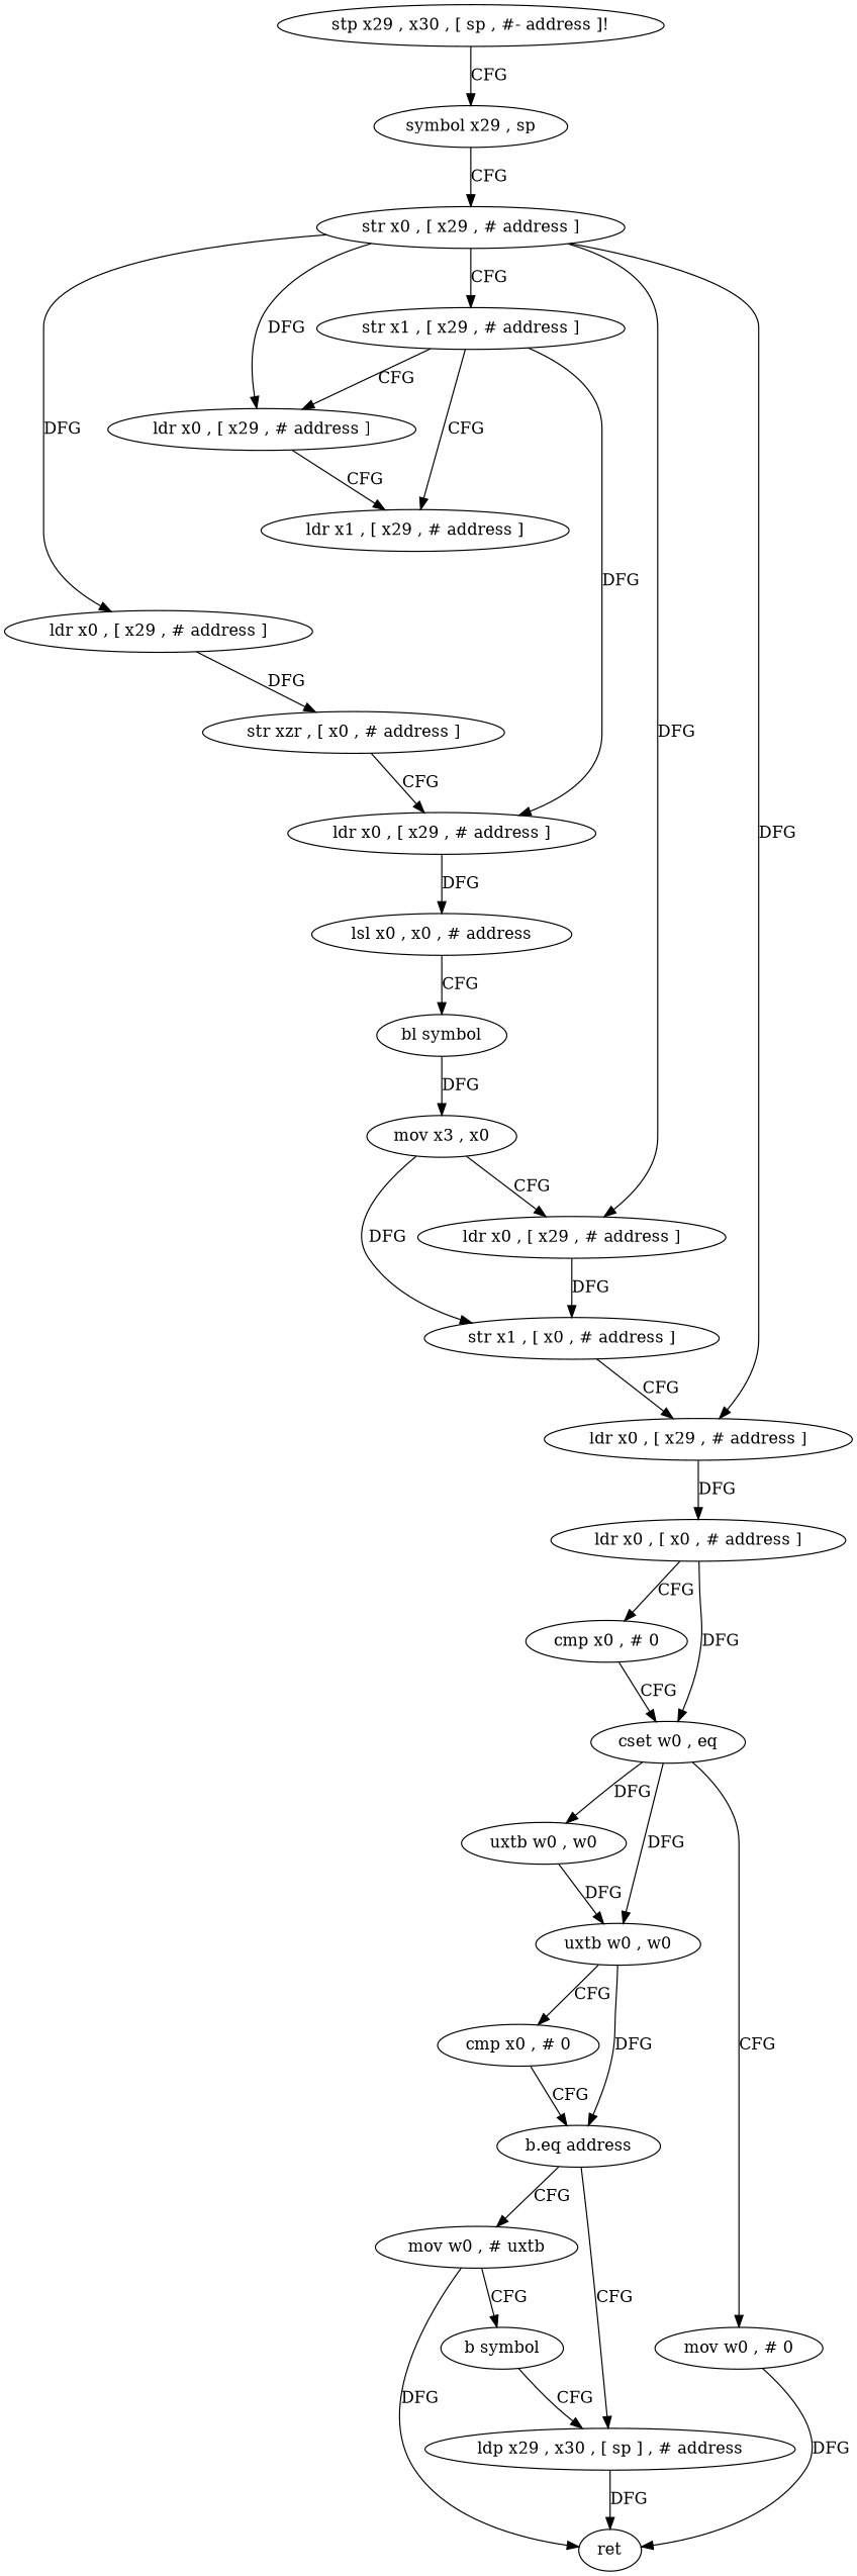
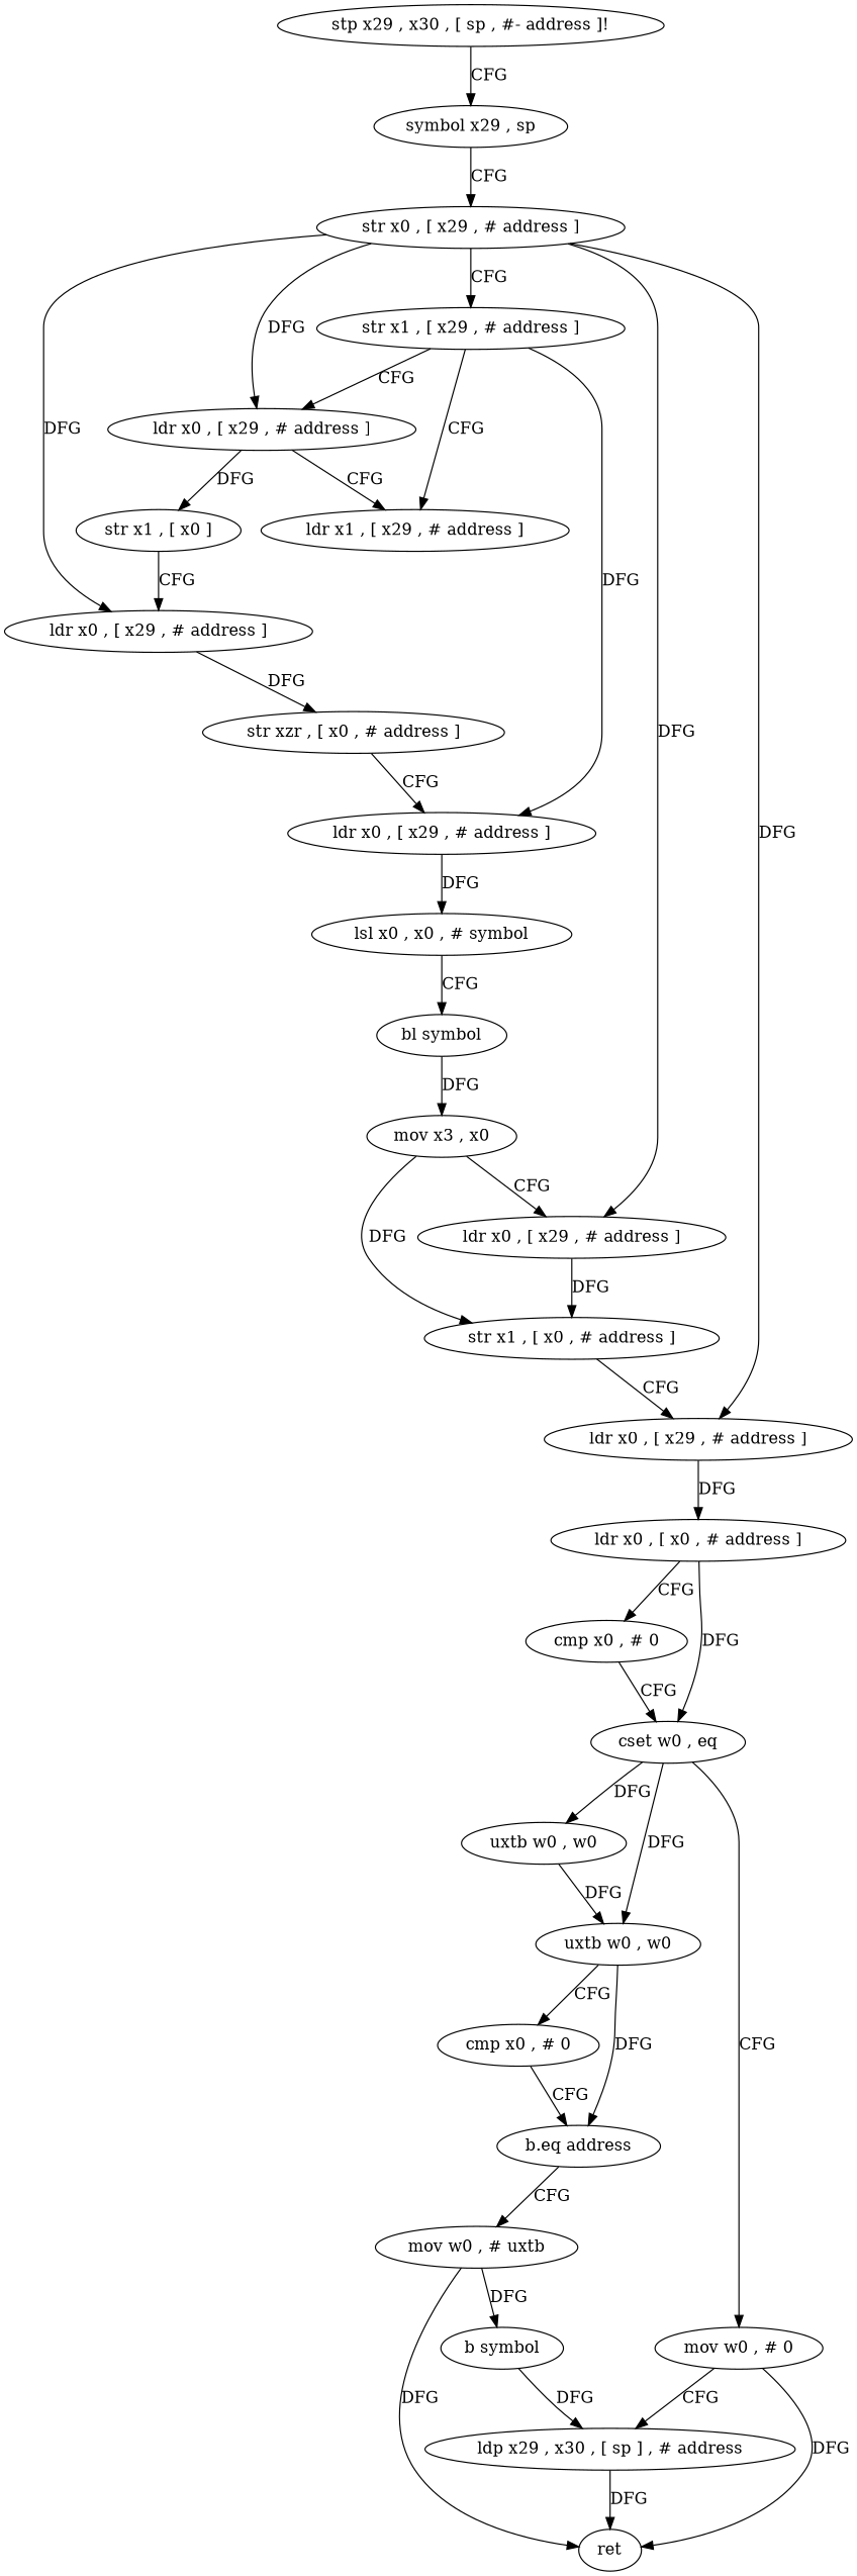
  digraph {
    n1 [label="stp x29 , x30 , [ sp , #- address ]!"]
    n2 [label="symbol x29 , sp"]
    n3 [label="str x0 , [ x29 , # address ]"]
    n4 [label="str x1 , [ x29 , # address ]"]
    n5 [label="ldr x0 , [ x29 , # address ]"]
    n6 [label="ldr x0 , [ x29 , # address ]"]
    n7 [label="ldr x0 , [ x29 , # address ]"]
    n8 [label="ldr x0 , [ x29 , # address ]"]
    n9 [label="ldr x1 , [ x29 , # address ]"]
    n10 [label="ldr x0 , [ x29 , # address ]"]
+   n11 [label="str x1 , [ x0 ]"]
    n12 [label="str xzr , [ x0 , # address ]"]
    n13 [label="str x1 , [ x0 , # address ]"]
    n14 [label="ldr x0 , [ x0 , # address ]"]
-   n15 [label="lsl x0 , x0 , # address"]
+   n15 [label="lsl x0 , x0 , # symbol"]
    n16 [label="bl symbol"]
    n17 [label="mov x3 , x0"]
    n18 [label="cmp x0 , # 0"]
    n19 [label="cset w0 , eq"]
    n20 [label="uxtb w0 , w0"]
    n21 [label="uxtb w0 , w0"]
    n22 [label="mov w0 , # 0"]
    n23 [label="cmp x0 , # 0"]
    n24 [label="b.eq address"]
    n25 [label="mov w0 , # uxtb"]
    n26 [label="ldp x29 , x30 , [ sp ] , # address"]
    n27 [label=ret]
    n28 [label="b symbol"]
    n1 -> n2 [label=CFG]
    n2 -> n3 [label=CFG]
    n3 -> n4 [label=CFG]
    n3 -> n5 [label=DFG]
    n3 -> n6 [label=DFG]
    n3 -> n7 [label=DFG]
    n3 -> n8 [label=DFG]
    n4 -> n5 [label=CFG]
    n4 -> n9 [label=CFG]
    n4 -> n10 [label=DFG]
    n5 -> n9 [label=CFG]
+   n5 -> n11 [label=DFG]
    n6 -> n12 [label=DFG]
    n7 -> n13 [label=DFG]
    n8 -> n14 [label=DFG]
    n10 -> n15 [label=DFG]
+   n11 -> n6 [label=CFG]
    n12 -> n10 [label=CFG]
    n13 -> n8 [label=CFG]
    n14 -> n18 [label=CFG]
    n14 -> n19 [label=DFG]
    n15 -> n16 [label=CFG]
    n16 -> n17 [label=DFG]
    n17 -> n7 [label=CFG]
    n17 -> n13 [label=DFG]
    n18 -> n19 [label=CFG]
    n19 -> n20 [label=DFG]
    n19 -> n21 [label=DFG]
    n19 -> n22 [label=CFG]
    n20 -> n21 [label=DFG]
    n21 -> n23 [label=CFG]
    n21 -> n24 [label=DFG]
-   n24 -> n26 [label=CFG]
+   n22 -> n26 [label=CFG]
    n22 -> n27 [label=DFG]
    n23 -> n24 [label=CFG]
    n24 -> n25 [label=CFG]
    n25 -> n27 [label=DFG]
-   n25 -> n28 [label=CFG]
+   n25 -> n28 [label=DFG]
    n26 -> n27 [label=DFG]
-   n28 -> n26 [label=CFG]
+   n28 -> n26 [label=DFG]
  }
